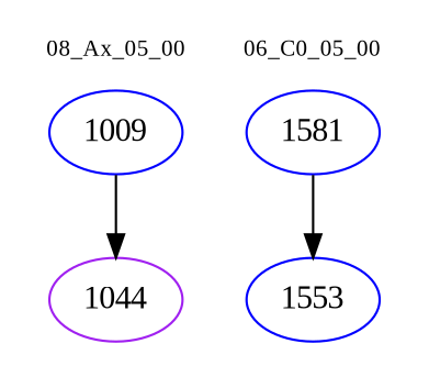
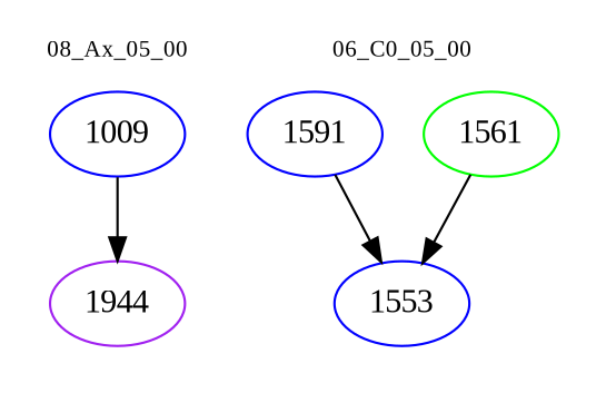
  digraph {
    fontname="Liberation Serif"
    node [color=blue fontname="Liberation Serif"]
    edge [color=black fontname="Liberation Serif"]
    n1 [label=1009]
-   n2 [color=purple label=1044]
+   n2 [color=purple label=1944]
+   n3 [color=green label=1561]
    n4 [label=1553]
-   n5 [label=1581]
+   n5 [label=1591]
    subgraph cluster_1 {
      color=white
      fontsize=10
      label="08_Ax_05_00"
      n1
      n2
    }
    subgraph cluster_2 {
      color=white
      fontsize=10
      label="06_C0_05_00"
+     n3
      n4
      n5
    }
    n1 -> n2
+   n3 -> n4
    n5 -> n4
  }
